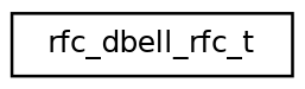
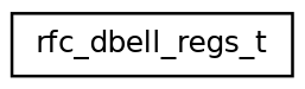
  digraph {
    rankdir=LR
-   n1 [color=black fillcolor=white fontname=Helvetica fontsize=10 height=0.2 label=rfc_dbell_rfc_t shape=record style=filled width=0.4]
+   n1 [color=black fillcolor=white fontname=Helvetica fontsize=10 height=0.2 label=rfc_dbell_regs_t shape=record style=filled width=0.4]
  }
